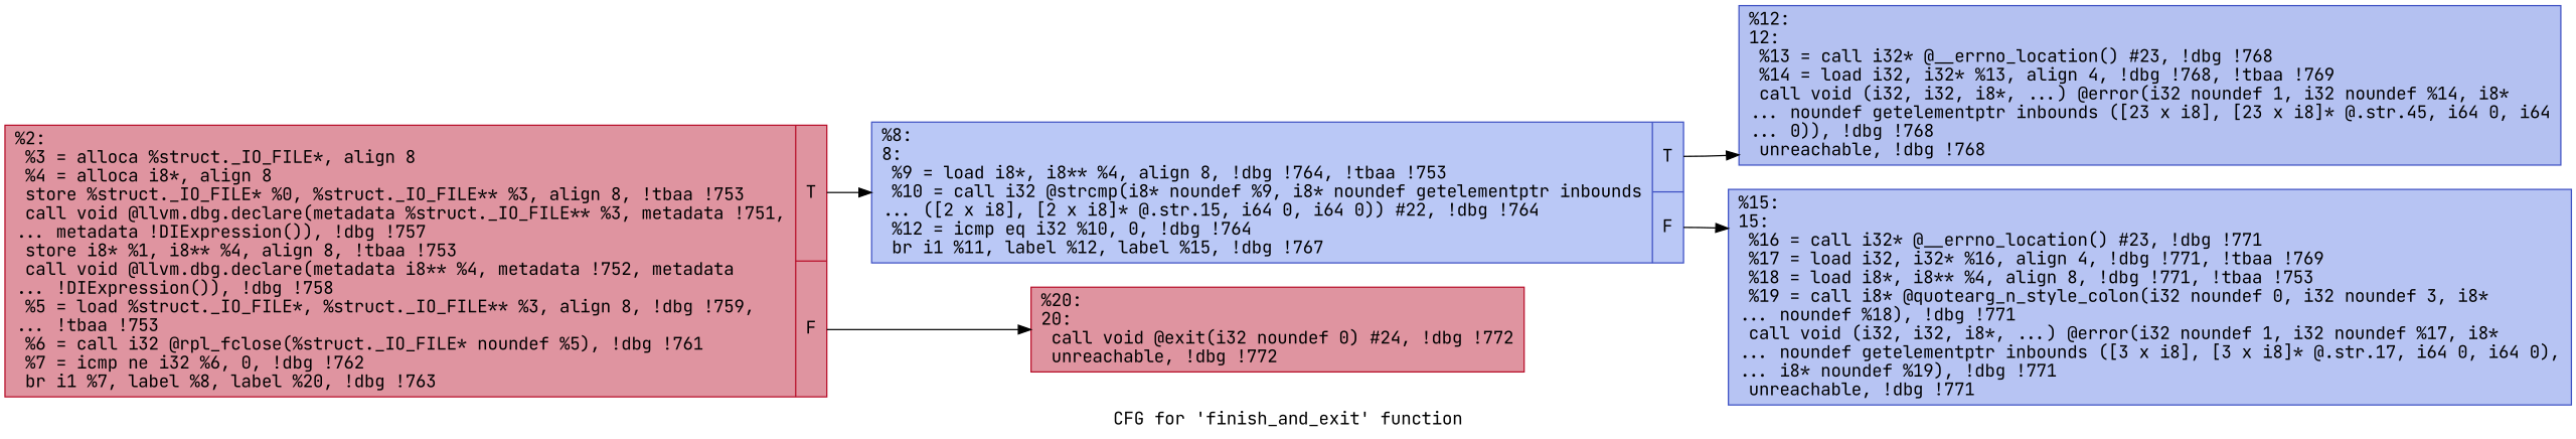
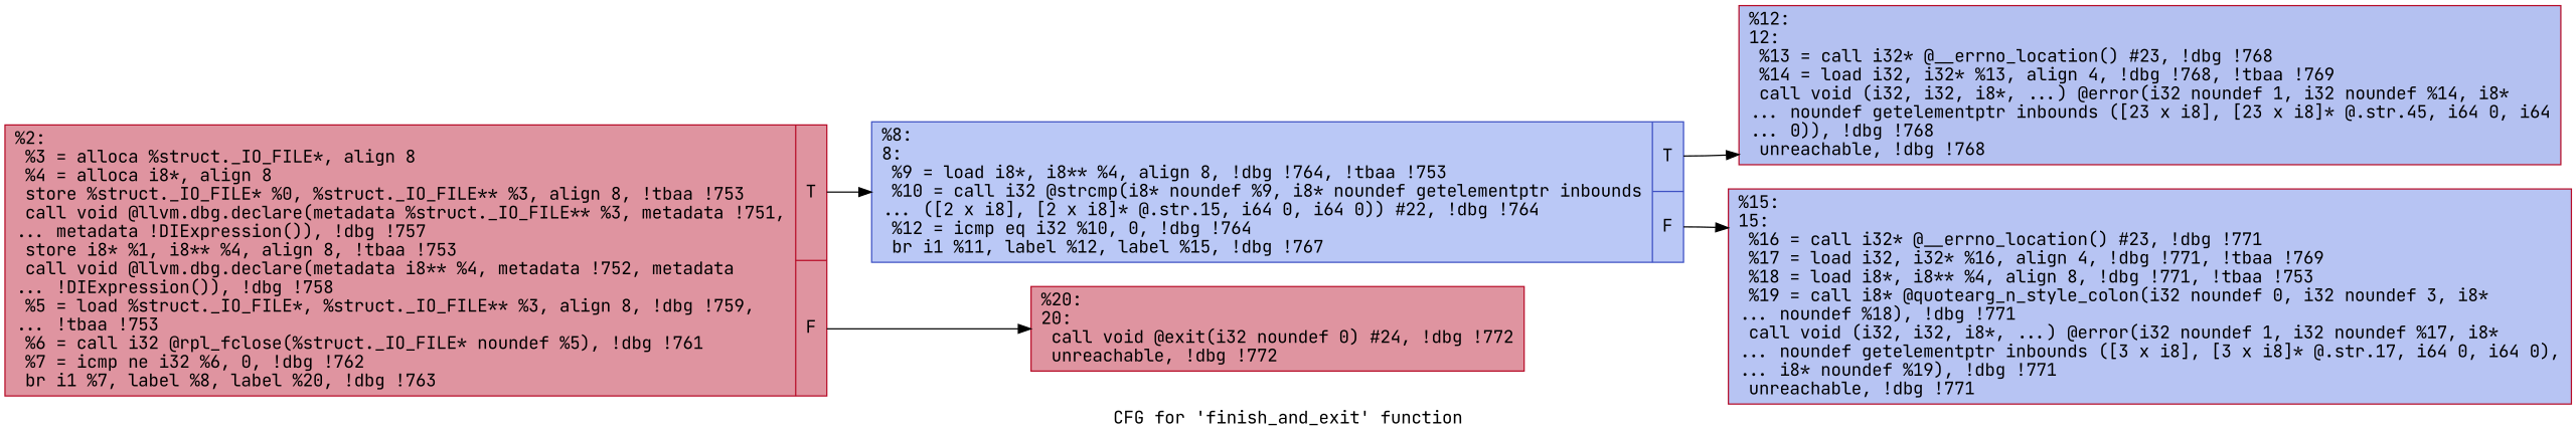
  digraph {
    fontname="JetBrains Mono"
    label="CFG for 'finish_and_exit' function"
    rankdir=LR
    node [color="#3d50c3ff" fillcolor="#b70d2870" fontname="JetBrains Mono" shape=record style=filled]
    edge [fontname="JetBrains Mono" tailport=s0]
    n1 [color="#b70d28ff" label="{%2:\l  %3 = alloca %struct._IO_FILE*, align 8\l  %4 = alloca i8*, align 8\l  store %struct._IO_FILE* %0, %struct._IO_FILE** %3, align 8, !tbaa !753\l  call void @llvm.dbg.declare(metadata %struct._IO_FILE** %3, metadata !751,\l... metadata !DIExpression()), !dbg !757\l  store i8* %1, i8** %4, align 8, !tbaa !753\l  call void @llvm.dbg.declare(metadata i8** %4, metadata !752, metadata\l... !DIExpression()), !dbg !758\l  %5 = load %struct._IO_FILE*, %struct._IO_FILE** %3, align 8, !dbg !759,\l... !tbaa !753\l  %6 = call i32 @rpl_fclose(%struct._IO_FILE* noundef %5), !dbg !761\l  %7 = icmp ne i32 %6, 0, !dbg !762\l  br i1 %7, label %8, label %20, !dbg !763\l|{<s0>T|<s1>F}}"]
    n2 [fillcolor="#6282ea70" label="{%8:\l8:                                                \l  %9 = load i8*, i8** %4, align 8, !dbg !764, !tbaa !753\l  %10 = call i32 @strcmp(i8* noundef %9, i8* noundef getelementptr inbounds\l... ([2 x i8], [2 x i8]* @.str.15, i64 0, i64 0)) #22, !dbg !764\l  %12 = icmp eq i32 %10, 0, !dbg !764\l  br i1 %11, label %12, label %15, !dbg !767\l|{<s0>T|<s1>F}}"]
    n3 [color="#b70d28ff" label="{%20:\l20:                                               \l  call void @exit(i32 noundef 0) #24, !dbg !772\l  unreachable, !dbg !772\l}"]
-   n4 [fillcolor="#5572df70" label="{%12:\l12:                                               \l  %13 = call i32* @__errno_location() #23, !dbg !768\l  %14 = load i32, i32* %13, align 4, !dbg !768, !tbaa !769\l  call void (i32, i32, i8*, ...) @error(i32 noundef 1, i32 noundef %14, i8*\l... noundef getelementptr inbounds ([23 x i8], [23 x i8]* @.str.45, i64 0, i64\l... 0)), !dbg !768\l  unreachable, !dbg !768\l}"]
-   n5 [fillcolor="#5b7ae570" label="{%15:\l15:                                               \l  %16 = call i32* @__errno_location() #23, !dbg !771\l  %17 = load i32, i32* %16, align 4, !dbg !771, !tbaa !769\l  %18 = load i8*, i8** %4, align 8, !dbg !771, !tbaa !753\l  %19 = call i8* @quotearg_n_style_colon(i32 noundef 0, i32 noundef 3, i8*\l... noundef %18), !dbg !771\l  call void (i32, i32, i8*, ...) @error(i32 noundef 1, i32 noundef %17, i8*\l... noundef getelementptr inbounds ([3 x i8], [3 x i8]* @.str.17, i64 0, i64 0),\l... i8* noundef %19), !dbg !771\l  unreachable, !dbg !771\l}"]
+   n4 [color="#b70d28ff" fillcolor="#5572df70" label="{%12:\l12:                                               \l  %13 = call i32* @__errno_location() #23, !dbg !768\l  %14 = load i32, i32* %13, align 4, !dbg !768, !tbaa !769\l  call void (i32, i32, i8*, ...) @error(i32 noundef 1, i32 noundef %14, i8*\l... noundef getelementptr inbounds ([23 x i8], [23 x i8]* @.str.45, i64 0, i64\l... 0)), !dbg !768\l  unreachable, !dbg !768\l}"]
+   n5 [color="#b70d28ff" fillcolor="#5b7ae570" label="{%15:\l15:                                               \l  %16 = call i32* @__errno_location() #23, !dbg !771\l  %17 = load i32, i32* %16, align 4, !dbg !771, !tbaa !769\l  %18 = load i8*, i8** %4, align 8, !dbg !771, !tbaa !753\l  %19 = call i8* @quotearg_n_style_colon(i32 noundef 0, i32 noundef 3, i8*\l... noundef %18), !dbg !771\l  call void (i32, i32, i8*, ...) @error(i32 noundef 1, i32 noundef %17, i8*\l... noundef getelementptr inbounds ([3 x i8], [3 x i8]* @.str.17, i64 0, i64 0),\l... i8* noundef %19), !dbg !771\l  unreachable, !dbg !771\l}"]
    n1 -> n2
    n1 -> n3 [tailport=s1]
    n2 -> n4
    n2 -> n5 [tailport=s1]
  }
